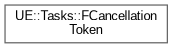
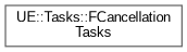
  digraph {
    rankdir=LR
    fontname="Liberation Sans"
-   n1 [color=grey40 fillcolor=white fontname="Liberation Sans" fontsize=10 height=0.2 label="UE::Tasks::FCancellation\lToken" shape=box style=filled width=0.4]
+   n1 [color=grey40 fillcolor=white fontname="Liberation Sans" fontsize=10 height=0.2 label="UE::Tasks::FCancellation\lTasks" shape=box style=filled width=0.4]
  }
